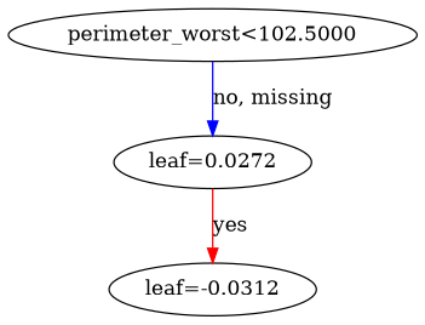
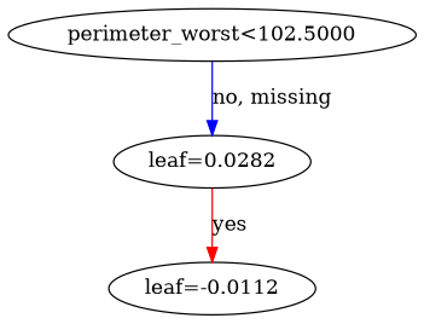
  digraph {
    rankdir=UD
    n1 [label="perimeter_worst<102.5000"]
-   n2 [label="leaf=0.0272"]
-   n3 [label="leaf=-0.0312"]
+   n2 [label="leaf=0.0282"]
+   n3 [label="leaf=-0.0112"]
    n1 -> n2 [color="#0000FF" label="no, missing"]
    n2 -> n3 [color="#FF0000" label=yes]
  }
